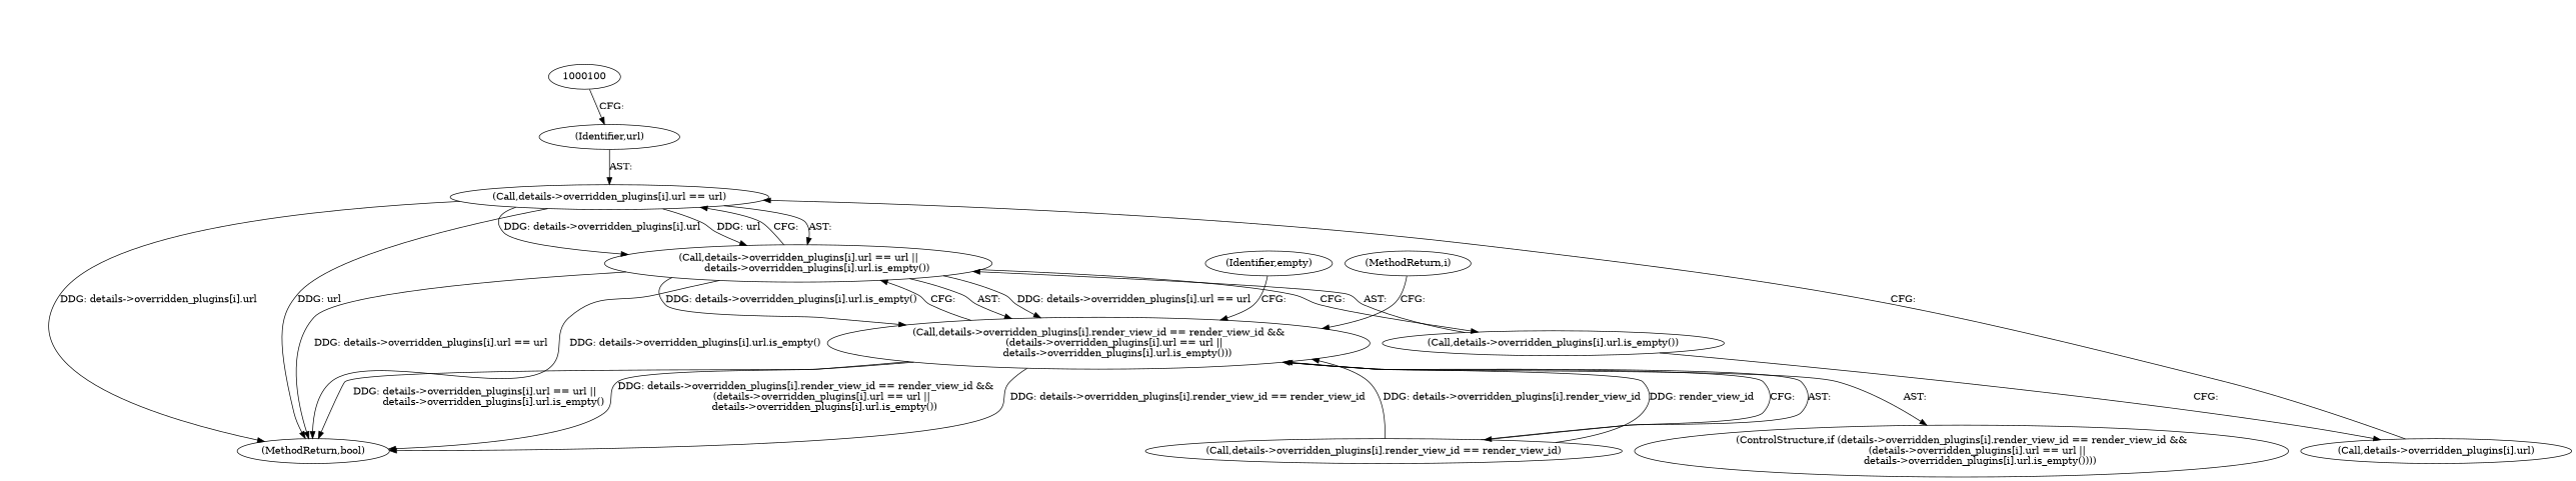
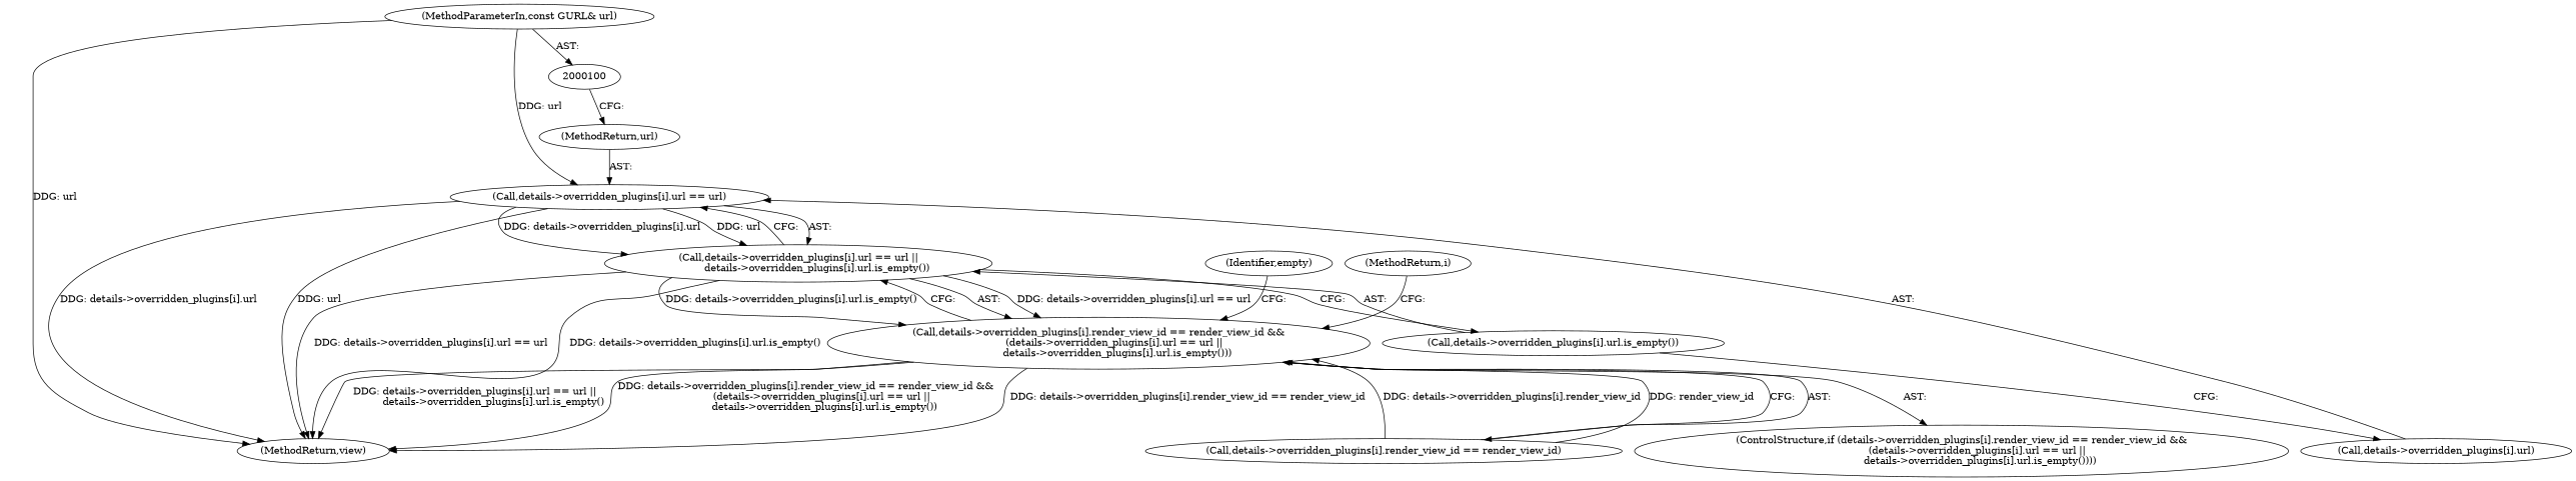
  digraph {
    n1 [label="(Call,details->overridden_plugins[i].url == url)"]
    n2 [label="(Call,details->overridden_plugins[i].url == url ||\n            details->overridden_plugins[i].url.is_empty())"]
-   n3 [label="(MethodReturn,bool)"]
+   n3 [label="(MethodReturn,view)"]
    n4 [label="(Call,details->overridden_plugins[i].render_view_id == render_view_id &&\n          (details->overridden_plugins[i].url == url ||\n            details->overridden_plugins[i].url.is_empty()))"]
    n5 [label="(Call,details->overridden_plugins[i].url.is_empty())"]
-   n6 [label="(Identifier,url)"]
-   1000100
+   n6 [label="(MethodReturn,url)"]
+   n7 [label="(MethodParameterIn,const GURL& url)"]
+   1000100 [label=2000100]
    n9 [label="(Call,details->overridden_plugins[i].render_view_id == render_view_id)"]
    n10 [label="(ControlStructure,if (details->overridden_plugins[i].render_view_id == render_view_id &&\n          (details->overridden_plugins[i].url == url ||\n            details->overridden_plugins[i].url.is_empty())))"]
    n11 [label="(Call,details->overridden_plugins[i].url)"]
    n12 [label="(Identifier,empty)"]
    n13 [label="(MethodReturn,i)"]
    n1 -> n2 [label="AST: "]
    n1 -> n2 [label="DDG: details->overridden_plugins[i].url"]
    n1 -> n2 [label="DDG: url"]
    n1 -> n3 [label="DDG: details->overridden_plugins[i].url"]
    n1 -> n3 [label="DDG: url"]
    n2 -> n1 [label="CFG: "]
    n2 -> n3 [label="DDG: details->overridden_plugins[i].url == url"]
    n2 -> n3 [label="DDG: details->overridden_plugins[i].url.is_empty()"]
    n2 -> n4 [label="AST: "]
    n2 -> n4 [label="DDG: details->overridden_plugins[i].url == url"]
    n2 -> n4 [label="DDG: details->overridden_plugins[i].url.is_empty()"]
    n2 -> n5 [label="CFG: "]
    n4 -> n2 [label="CFG: "]
    n4 -> n3 [label="DDG: details->overridden_plugins[i].render_view_id == render_view_id"]
    n4 -> n3 [label="DDG: details->overridden_plugins[i].url == url ||\n            details->overridden_plugins[i].url.is_empty()"]
    n4 -> n3 [label="DDG: details->overridden_plugins[i].render_view_id == render_view_id &&\n          (details->overridden_plugins[i].url == url ||\n            details->overridden_plugins[i].url.is_empty())"]
    n4 -> n9 [label="CFG: "]
    n4 -> n10 [label="AST: "]
    n5 -> n2 [label="AST: "]
    n5 -> n11 [label="CFG: "]
    n6 -> n1 [label="AST: "]
+   n7 -> n1 [label="DDG: url"]
+   n7 -> n3 [label="DDG: url"]
+   n7 -> 1000100 [label="AST: "]
    1000100 -> n6 [label="CFG: "]
    n9 -> n4 [label="AST: "]
    n9 -> n4 [label="DDG: details->overridden_plugins[i].render_view_id"]
    n9 -> n4 [label="DDG: render_view_id"]
-   n11 -> n1 [label="CFG: "]
+   n11 -> n1 [label="AST: "]
    n12 -> n4 [label="CFG: "]
    n13 -> n4 [label="CFG: "]
  }
